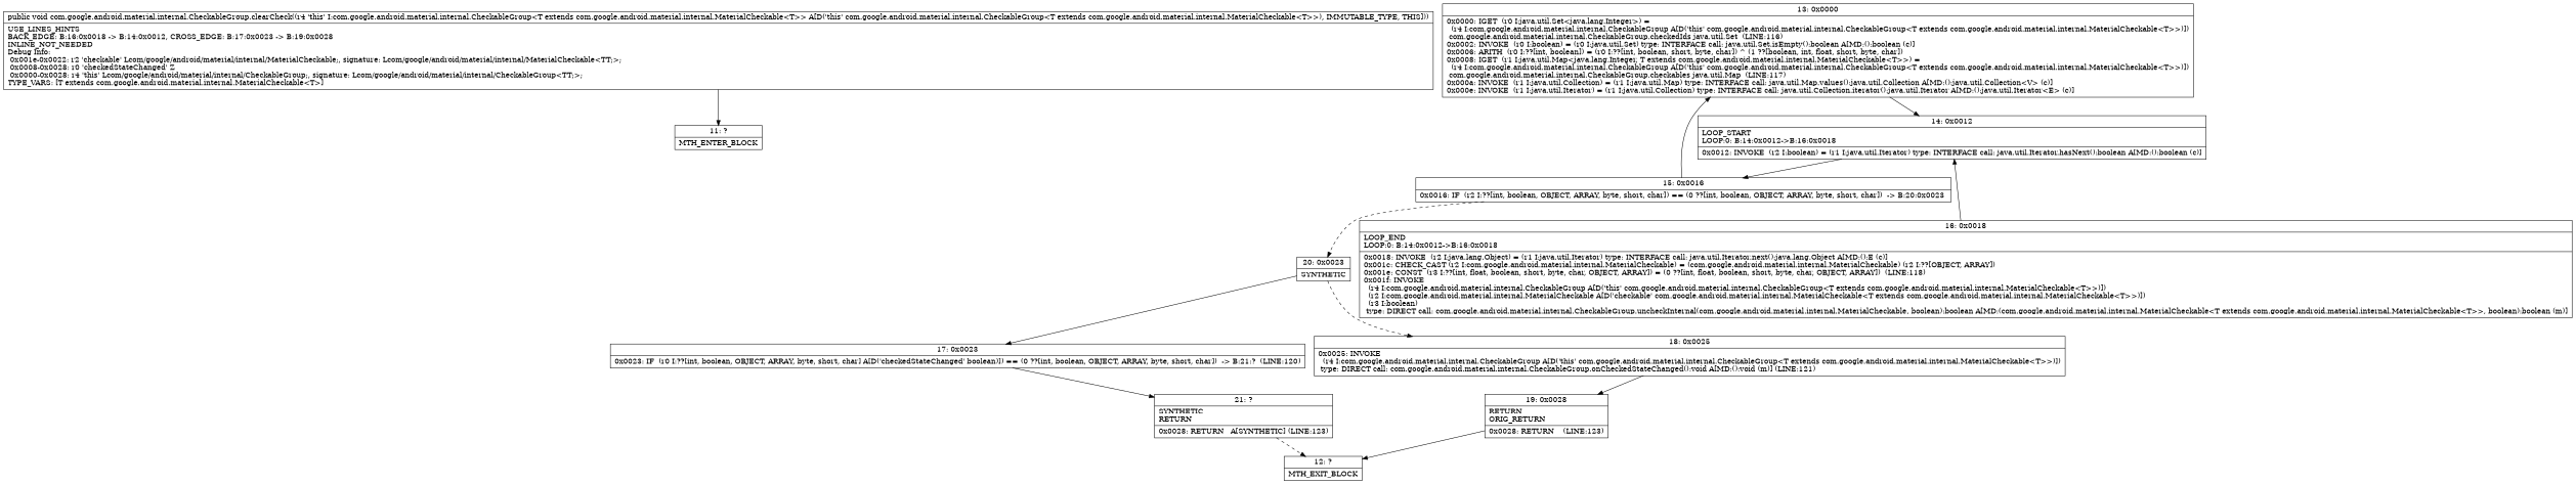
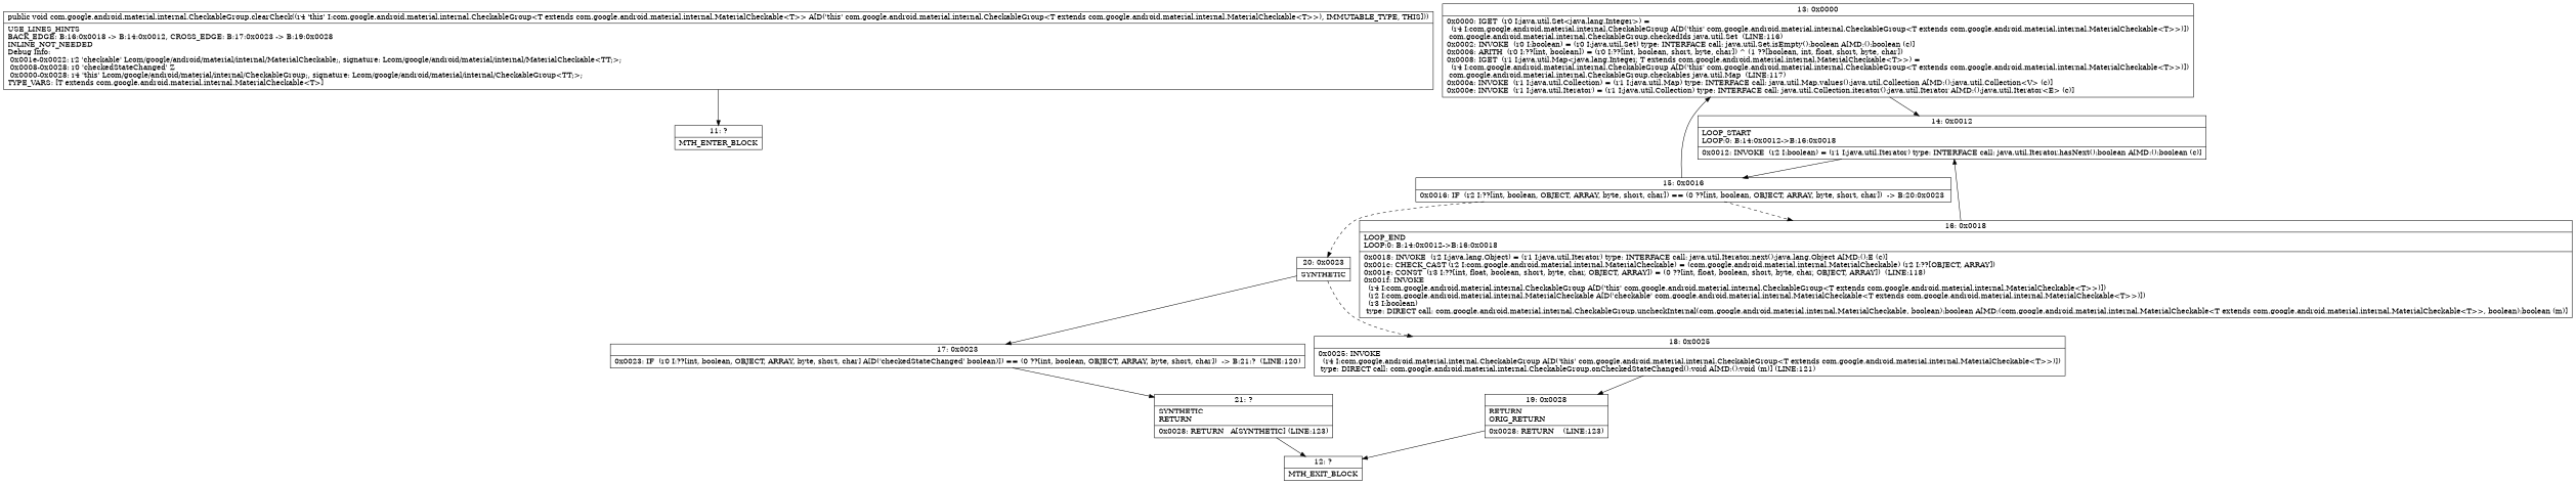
  digraph {
    node [shape=record]
    n1 [label="{11\:\ ?|MTH_ENTER_BLOCK\l}"]
    n2 [label="{13\:\ 0x0000|0x0000: IGET  (r0 I:java.util.Set\<java.lang.Integer\>) = \l  (r4 I:com.google.android.material.internal.CheckableGroup A[D('this' com.google.android.material.internal.CheckableGroup\<T extends com.google.android.material.internal.MaterialCheckable\<T\>\>)])\l com.google.android.material.internal.CheckableGroup.checkedIds java.util.Set  (LINE:116)\l0x0002: INVOKE  (r0 I:boolean) = (r0 I:java.util.Set) type: INTERFACE call: java.util.Set.isEmpty():boolean A[MD:():boolean (c)]\l0x0006: ARITH  (r0 I:??[int, boolean]) = (r0 I:??[int, boolean, short, byte, char]) ^ (1 ??[boolean, int, float, short, byte, char]) \l0x0008: IGET  (r1 I:java.util.Map\<java.lang.Integer, T extends com.google.android.material.internal.MaterialCheckable\<T\>\>) = \l  (r4 I:com.google.android.material.internal.CheckableGroup A[D('this' com.google.android.material.internal.CheckableGroup\<T extends com.google.android.material.internal.MaterialCheckable\<T\>\>)])\l com.google.android.material.internal.CheckableGroup.checkables java.util.Map  (LINE:117)\l0x000a: INVOKE  (r1 I:java.util.Collection) = (r1 I:java.util.Map) type: INTERFACE call: java.util.Map.values():java.util.Collection A[MD:():java.util.Collection\<V\> (c)]\l0x000e: INVOKE  (r1 I:java.util.Iterator) = (r1 I:java.util.Collection) type: INTERFACE call: java.util.Collection.iterator():java.util.Iterator A[MD:():java.util.Iterator\<E\> (c)]\l}"]
    n3 [label="{14\:\ 0x0012|LOOP_START\lLOOP:0: B:14:0x0012\-\>B:16:0x0018\l|0x0012: INVOKE  (r2 I:boolean) = (r1 I:java.util.Iterator) type: INTERFACE call: java.util.Iterator.hasNext():boolean A[MD:():boolean (c)]\l}"]
    n4 [label="{15\:\ 0x0016|0x0016: IF  (r2 I:??[int, boolean, OBJECT, ARRAY, byte, short, char]) == (0 ??[int, boolean, OBJECT, ARRAY, byte, short, char])  \-\> B:20:0x0023 \l}"]
    n5 [label="{16\:\ 0x0018|LOOP_END\lLOOP:0: B:14:0x0012\-\>B:16:0x0018\l|0x0018: INVOKE  (r2 I:java.lang.Object) = (r1 I:java.util.Iterator) type: INTERFACE call: java.util.Iterator.next():java.lang.Object A[MD:():E (c)]\l0x001c: CHECK_CAST (r2 I:com.google.android.material.internal.MaterialCheckable) = (com.google.android.material.internal.MaterialCheckable) (r2 I:??[OBJECT, ARRAY]) \l0x001e: CONST  (r3 I:??[int, float, boolean, short, byte, char, OBJECT, ARRAY]) = (0 ??[int, float, boolean, short, byte, char, OBJECT, ARRAY])  (LINE:118)\l0x001f: INVOKE  \l  (r4 I:com.google.android.material.internal.CheckableGroup A[D('this' com.google.android.material.internal.CheckableGroup\<T extends com.google.android.material.internal.MaterialCheckable\<T\>\>)])\l  (r2 I:com.google.android.material.internal.MaterialCheckable A[D('checkable' com.google.android.material.internal.MaterialCheckable\<T extends com.google.android.material.internal.MaterialCheckable\<T\>\>)])\l  (r3 I:boolean)\l type: DIRECT call: com.google.android.material.internal.CheckableGroup.uncheckInternal(com.google.android.material.internal.MaterialCheckable, boolean):boolean A[MD:(com.google.android.material.internal.MaterialCheckable\<T extends com.google.android.material.internal.MaterialCheckable\<T\>\>, boolean):boolean (m)]\l}"]
    n6 [label="{20\:\ 0x0023|SYNTHETIC\l}"]
    n7 [label="{17\:\ 0x0023|0x0023: IF  (r0 I:??[int, boolean, OBJECT, ARRAY, byte, short, char] A[D('checkedStateChanged' boolean)]) == (0 ??[int, boolean, OBJECT, ARRAY, byte, short, char])  \-\> B:21:?  (LINE:120)\l}"]
    n8 [label="{18\:\ 0x0025|0x0025: INVOKE  \l  (r4 I:com.google.android.material.internal.CheckableGroup A[D('this' com.google.android.material.internal.CheckableGroup\<T extends com.google.android.material.internal.MaterialCheckable\<T\>\>)])\l type: DIRECT call: com.google.android.material.internal.CheckableGroup.onCheckedStateChanged():void A[MD:():void (m)] (LINE:121)\l}"]
    n9 [label="{21\:\ ?|SYNTHETIC\lRETURN\l|0x0028: RETURN   A[SYNTHETIC] (LINE:123)\l}"]
    n10 [label="{19\:\ 0x0028|RETURN\lORIG_RETURN\l|0x0028: RETURN    (LINE:123)\l}"]
    n11 [label="{12\:\ ?|MTH_EXIT_BLOCK\l}"]
    n12 [label="{public void com.google.android.material.internal.CheckableGroup.clearCheck((r4 'this' I:com.google.android.material.internal.CheckableGroup\<T extends com.google.android.material.internal.MaterialCheckable\<T\>\> A[D('this' com.google.android.material.internal.CheckableGroup\<T extends com.google.android.material.internal.MaterialCheckable\<T\>\>), IMMUTABLE_TYPE, THIS]))  | USE_LINES_HINTS\lBACK_EDGE: B:16:0x0018 \-\> B:14:0x0012, CROSS_EDGE: B:17:0x0023 \-\> B:19:0x0028\lINLINE_NOT_NEEDED\lDebug Info:\l  0x001e\-0x0022: r2 'checkable' Lcom\/google\/android\/material\/internal\/MaterialCheckable;, signature: Lcom\/google\/android\/material\/internal\/MaterialCheckable\<TT;\>;\l  0x0008\-0x0028: r0 'checkedStateChanged' Z\l  0x0000\-0x0028: r4 'this' Lcom\/google\/android\/material\/internal\/CheckableGroup;, signature: Lcom\/google\/android\/material\/internal\/CheckableGroup\<TT;\>;\lTYPE_VARS: [T extends com.google.android.material.internal.MaterialCheckable\<T\>]\l}"]
    n2 -> n3
    n3 -> n4
    n4 -> n2
+   n4 -> n5 [style=dashed]
    n4 -> n6 [style=dashed]
    n5 -> n3
    n6 -> n7
    n6 -> n8 [style=dashed]
    n7 -> n9
    n8 -> n10
-   n9 -> n11 [style=dashed]
+   n9 -> n11
    n10 -> n11
    n12 -> n1
  }
